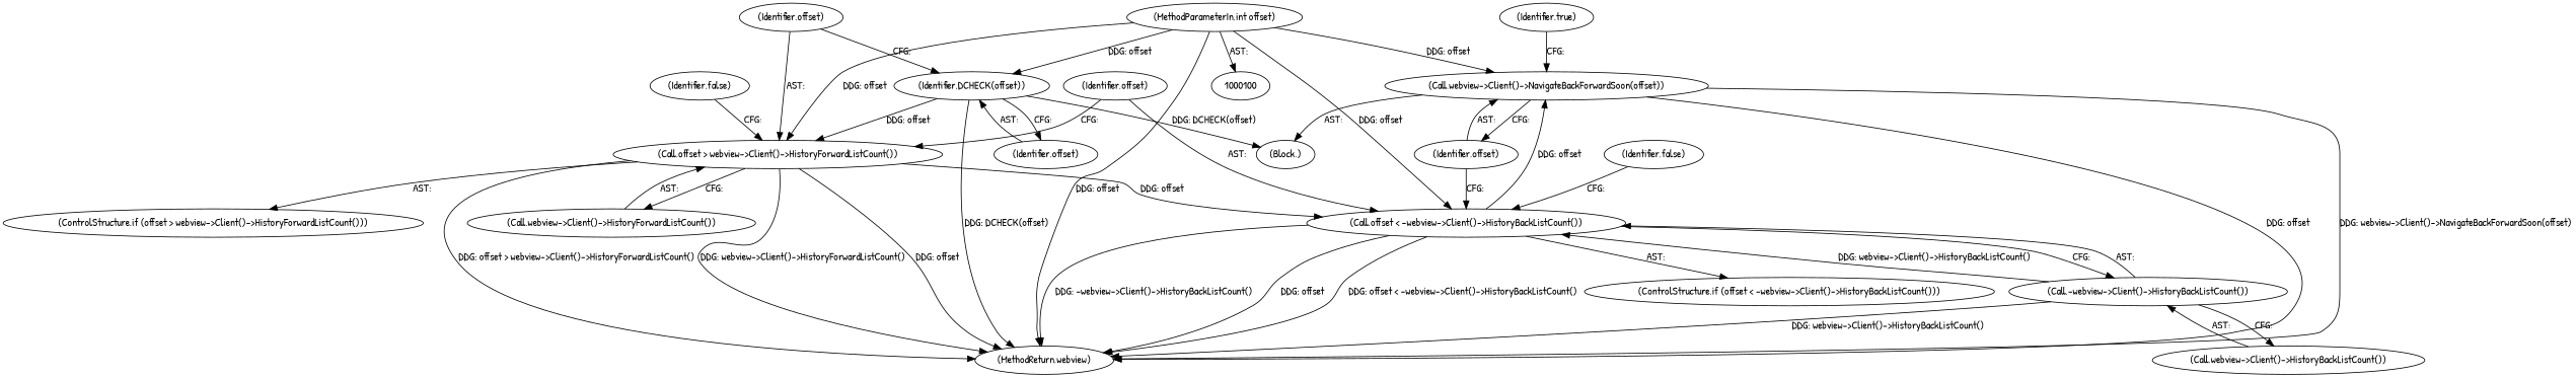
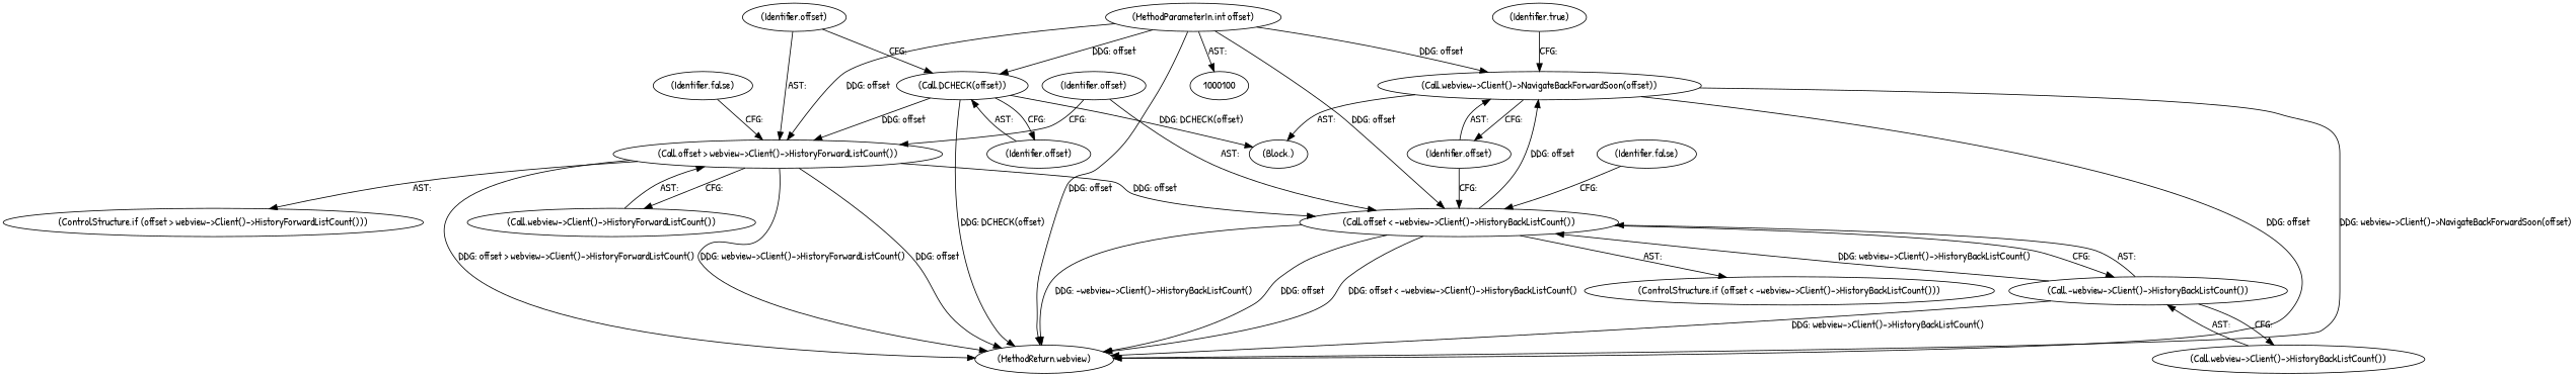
  digraph {
    fontname="Patrick Hand"
    node [fontname="Patrick Hand"]
    edge [fontname="Patrick Hand"]
    n1 [label="(Call,webview->Client()->NavigateBackForwardSoon(offset))"]
    n2 [label="(MethodReturn,webview)"]
    n3 [label="(Block,)"]
    n4 [label="(Identifier,offset)"]
    n5 [label="(Call,offset < -webview->Client()->HistoryBackListCount())"]
    n6 [label="(Call,-webview->Client()->HistoryBackListCount())"]
    n7 [label="(ControlStructure,if (offset < -webview->Client()->HistoryBackListCount()))"]
    n8 [label="(Call,webview->Client()->HistoryBackListCount())"]
    n9 [label="(Call,offset > webview->Client()->HistoryForwardListCount())"]
    n10 [label="(Call,webview->Client()->HistoryForwardListCount())"]
    n11 [label="(ControlStructure,if (offset > webview->Client()->HistoryForwardListCount()))"]
-   n12 [label="(Identifier,DCHECK(offset))"]
+   n12 [label="(Call,DCHECK(offset))"]
    n13 [label="(Identifier,offset)"]
    n14 [label="(MethodParameterIn,int offset)"]
    1000100
    n16 [label="(Identifier,false)"]
    n17 [label="(Identifier,offset)"]
    n18 [label="(Identifier,false)"]
    n19 [label="(Identifier,true)"]
    n20 [label="(Identifier,offset)"]
    n1 -> n2 [label="DDG: webview->Client()->NavigateBackForwardSoon(offset)"]
    n1 -> n2 [label="DDG: offset"]
    n1 -> n3 [label="AST: "]
    n1 -> n4 [label="CFG: "]
    n4 -> n1 [label="AST: "]
    n4 -> n5 [label="CFG: "]
    n5 -> n1 [label="DDG: offset"]
    n5 -> n2 [label="DDG: -webview->Client()->HistoryBackListCount()"]
    n5 -> n2 [label="DDG: offset"]
    n5 -> n2 [label="DDG: offset < -webview->Client()->HistoryBackListCount()"]
    n5 -> n6 [label="CFG: "]
    n5 -> n7 [label="AST: "]
    n6 -> n2 [label="DDG: webview->Client()->HistoryBackListCount()"]
    n6 -> n5 [label="AST: "]
    n6 -> n5 [label="DDG: webview->Client()->HistoryBackListCount()"]
    n6 -> n8 [label="CFG: "]
    n8 -> n6 [label="AST: "]
    n9 -> n2 [label="DDG: webview->Client()->HistoryForwardListCount()"]
    n9 -> n2 [label="DDG: offset"]
    n9 -> n2 [label="DDG: offset > webview->Client()->HistoryForwardListCount()"]
    n9 -> n5 [label="DDG: offset"]
    n9 -> n10 [label="CFG: "]
    n9 -> n11 [label="AST: "]
    n10 -> n9 [label="AST: "]
    n12 -> n2 [label="DDG: DCHECK(offset)"]
    n12 -> n3 [label="DDG: DCHECK(offset)"]
    n12 -> n9 [label="DDG: offset"]
    n12 -> n13 [label="CFG: "]
    n13 -> n12 [label="AST: "]
    n14 -> n1 [label="DDG: offset"]
    n14 -> n2 [label="DDG: offset"]
    n14 -> n5 [label="DDG: offset"]
    n14 -> n9 [label="DDG: offset"]
    n14 -> n12 [label="DDG: offset"]
    n14 -> 1000100 [label="AST: "]
    n16 -> n5 [label="CFG: "]
    n17 -> n5 [label="AST: "]
    n17 -> n9 [label="CFG: "]
    n18 -> n9 [label="CFG: "]
    n19 -> n1 [label="CFG: "]
    n20 -> n9 [label="AST: "]
    n20 -> n12 [label="CFG: "]
  }
